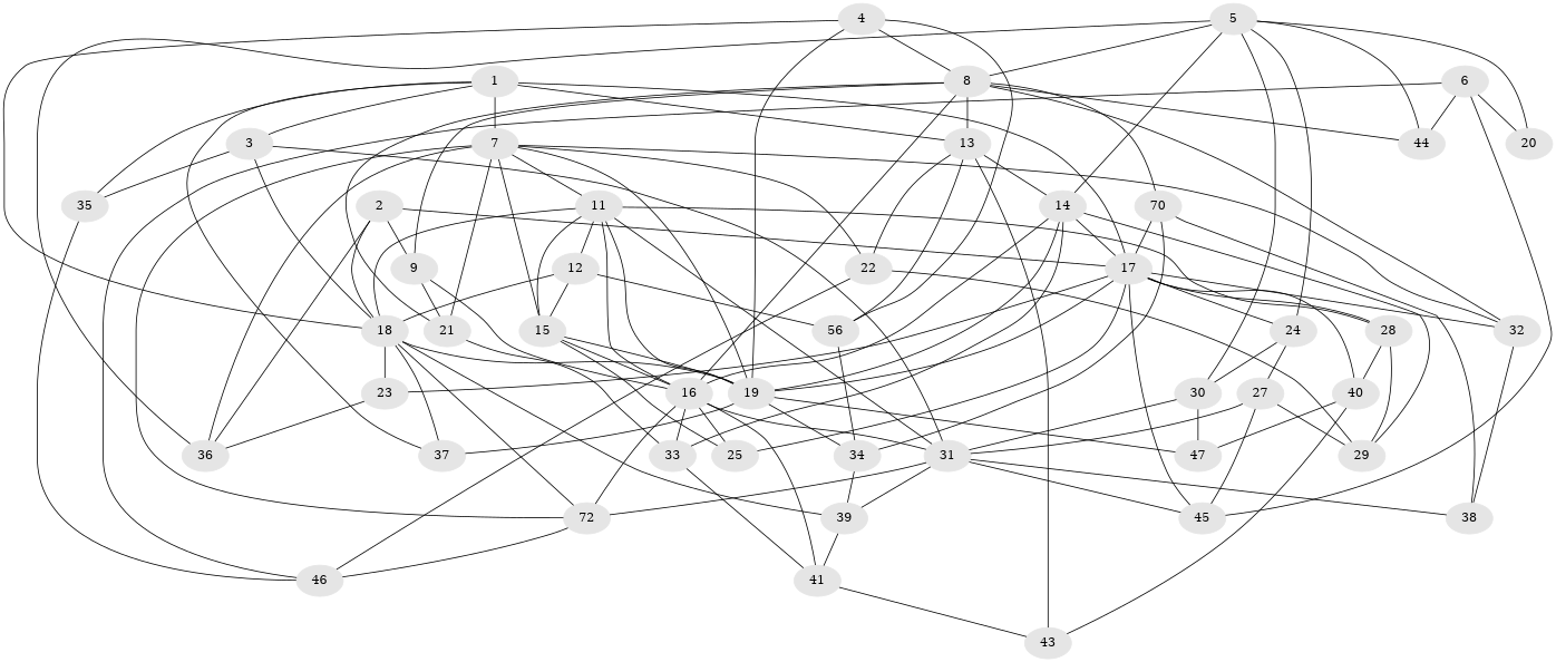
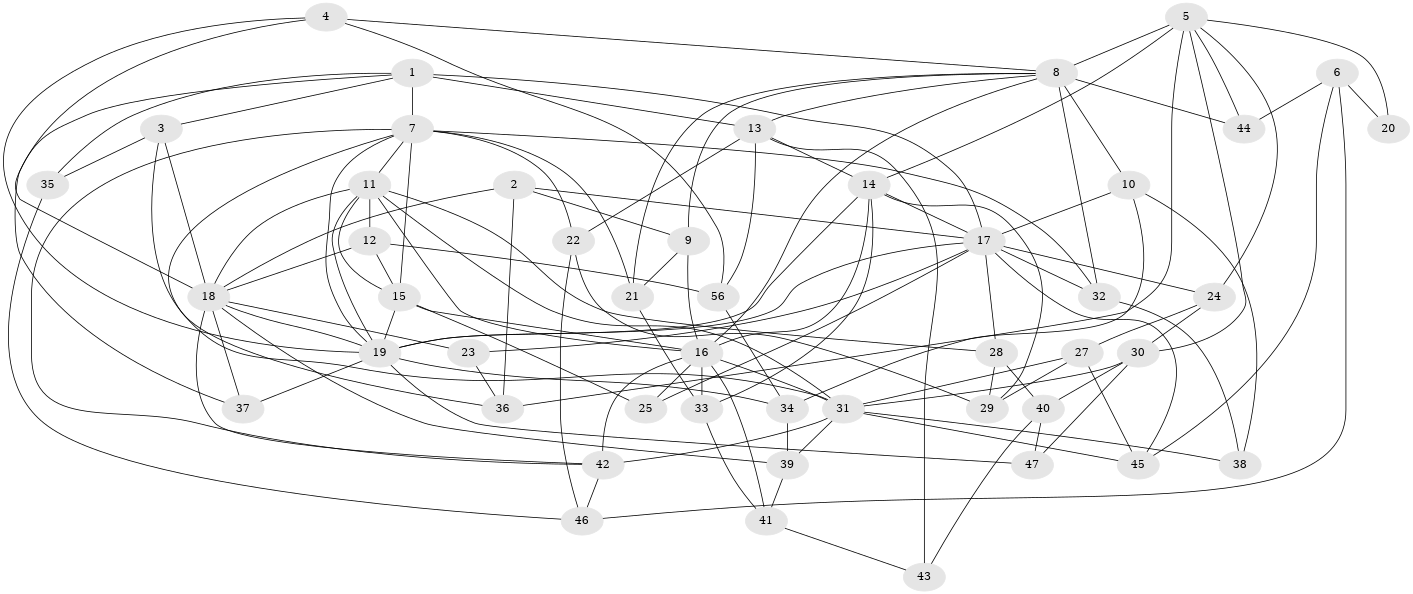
  graph {
    node [color=gray90 style=filled]
    edge [weight=1.0]
    1
    3
    7
    13
    17
    35
    37
    18
    31
    36
    19
    11
    15
    21
    22
    32
-   42 [label=72]
+   42
    n18 [label=56]
    14
    43
    24
    45
    28
    25
    23
    40
    39
    46
    2
    9
    16
    38
    4
    8
    44
-   10 [label=70]
+   10
    34
    47
    5
    20
    30
    29
    33
    27
    6
    12
    41
    1 -- 3
    1 -- 7 [weight=2.0]
    1 -- 13 [weight=2.0]
    1 -- 17
    1 -- 35 [weight=2.0]
    1 -- 37
    3 -- 35
    3 -- 18
    3 -- 31
    7 -- 36
    7 -- 19
    7 -- 11
    7 -- 15 [weight=2.0]
    7 -- 21
    7 -- 22
    7 -- 32 [weight=2.0]
    7 -- 42
    13 -- 22
    13 -- n18
    13 -- 14 [weight=2.0]
    13 -- 43 [weight=2.0]
    17 -- 19
    17 -- 32
    17 -- 24
    17 -- 45
    17 -- 28
    17 -- 25
    17 -- 23
-   17 -- 40
+   30 -- 40
    35 -- 46
    18 -- 37
    18 -- 19
    18 -- 42
    18 -- 23 [weight=2.0]
    18 -- 39
    31 -- 42 [weight=2.0]
    31 -- 45
    31 -- 39
    31 -- 38
    19 -- 37 [weight=2.0]
    19 -- 34
    19 -- 47 [weight=2.0]
    11 -- 18
    11 -- 31
    11 -- 19
    11 -- 15
    11 -- 28
    11 -- 16
    11 -- 12
    15 -- 19
    15 -- 25 [weight=2.0]
    15 -- 16
    21 -- 33
    22 -- 46
    22 -- 29
    32 -- 38
    42 -- 46
    n18 -- 34
    14 -- 17
    14 -- 19
    14 -- 16 [weight=2.0]
    14 -- 29
    14 -- 33
    24 -- 30
    24 -- 27
    28 -- 40
    28 -- 29
    23 -- 36
    40 -- 43
    40 -- 47
    39 -- 41
    2 -- 17
    2 -- 18
    2 -- 36
    2 -- 9
    9 -- 21
    9 -- 16
    16 -- 31
    16 -- 42
    16 -- 25
    16 -- 33
    16 -- 41
    4 -- 18
    4 -- 19
    4 -- n18
    4 -- 8
    8 -- 13
    8 -- 21
    8 -- 32
    8 -- 9
    8 -- 16
    8 -- 44 [weight=2.0]
    8 -- 10 [weight=3.0]
    10 -- 17
    10 -- 38
    10 -- 34
    34 -- 39
    5 -- 36
    5 -- 14 [weight=3.0]
    5 -- 24
    5 -- 8
    5 -- 44
    5 -- 20 [weight=2.0]
    5 -- 30
    30 -- 31
    30 -- 47
    33 -- 41
    27 -- 31
    27 -- 45
    27 -- 29
    6 -- 45
    6 -- 46
    6 -- 44
    6 -- 20
    12 -- 18
    12 -- 15
    12 -- n18
    41 -- 43
  }
